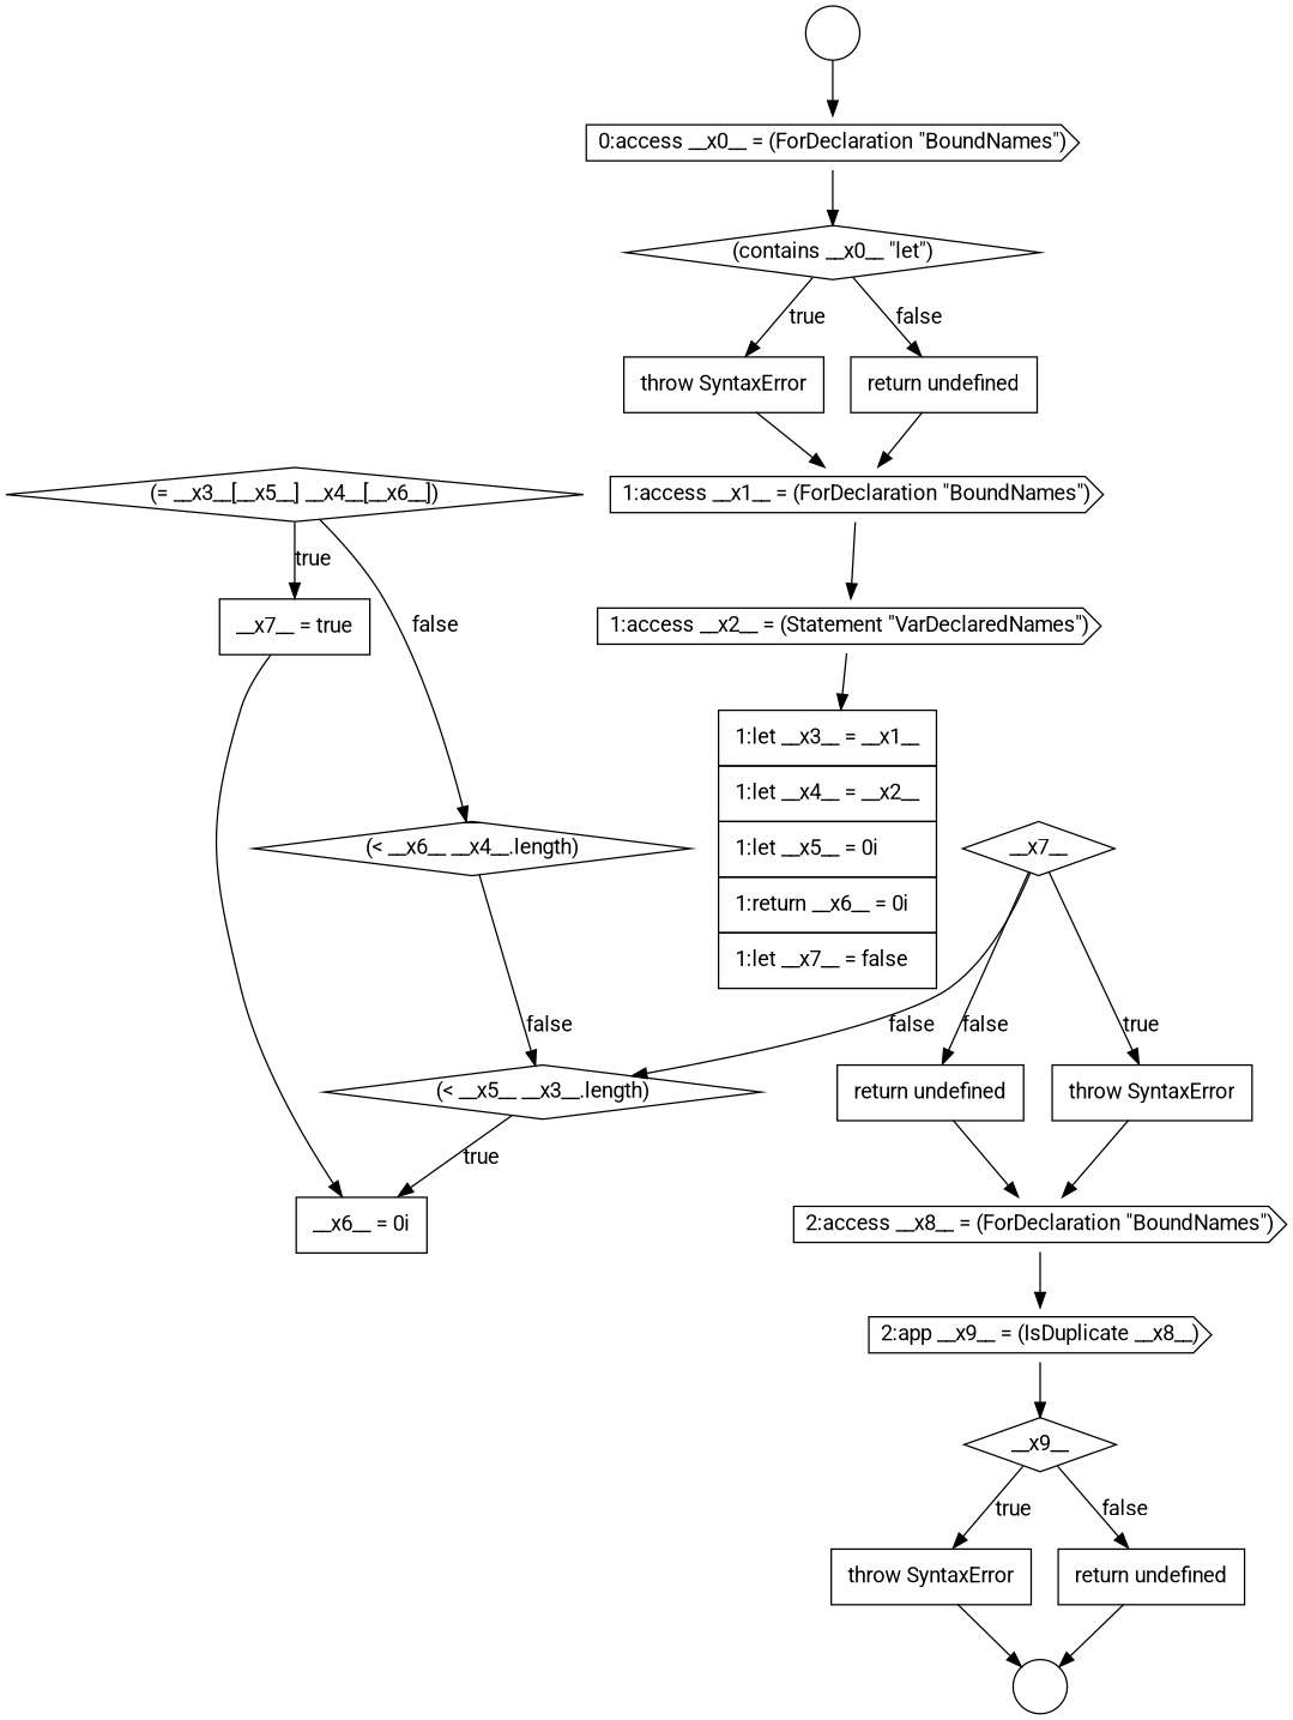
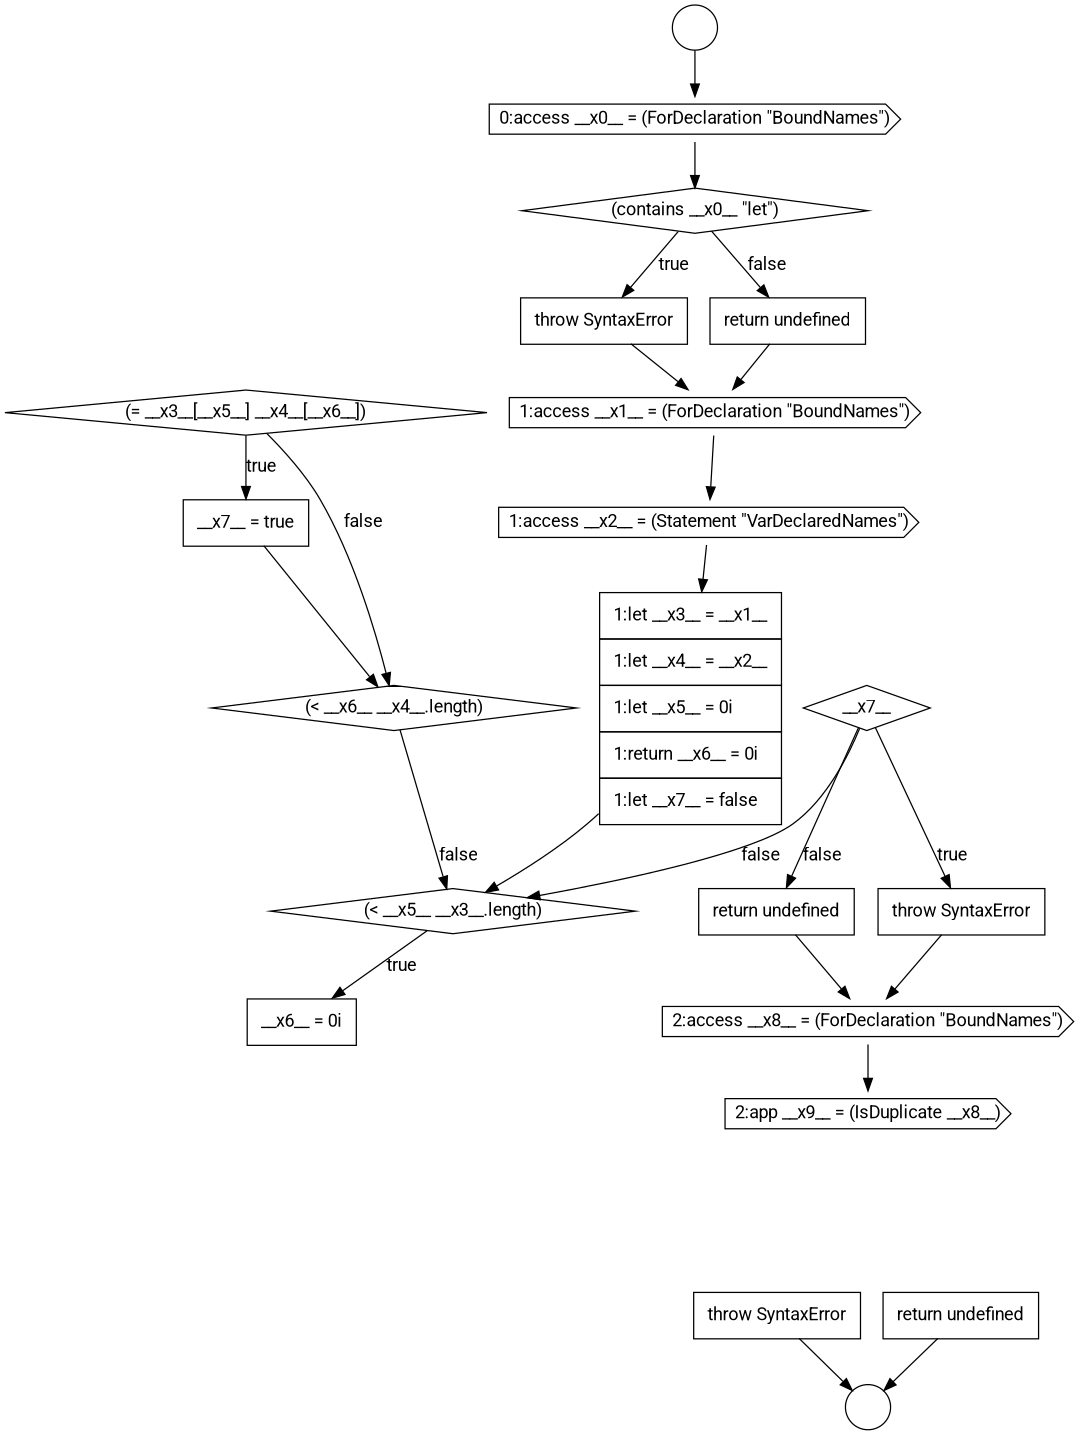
  digraph {
    fontname=Roboto
    node [color=black fillcolor=white fontname=Roboto shape=none style=filled]
    edge [color=black fontname=Roboto]
    n1 [label=<<font color="black">(contains __x0__ &quot;let&quot;)</font>> shape=diamond]
    n2 [label=<<font color="black">     <table border="0" cellborder="1" cellspacing="0" cellpadding="10">       <tr><td align="left">throw SyntaxError</td></tr>     </table>   </font>> margin=0]
    n3 [label=<<font color="black">     <table border="0" cellborder="1" cellspacing="0" cellpadding="10">       <tr><td align="left">return undefined</td></tr>     </table>   </font>> margin=0]
    n4 [label=<<font color="black">1:access __x1__ = (ForDeclaration &quot;BoundNames&quot;)</font>> shape=cds]
    n5 [label=<<font color="black">     <table border="0" cellborder="1" cellspacing="0" cellpadding="10">       <tr><td align="left">return undefined</td></tr>     </table>   </font>> margin=0]
    n6 [label=<<font color="black">2:access __x8__ = (ForDeclaration &quot;BoundNames&quot;)</font>> shape=cds]
    n7 [label=<<font color="black">2:app __x9__ = (IsDuplicate __x8__)</font>> shape=cds]
    n8 [label=<<font color="black">     <table border="0" cellborder="1" cellspacing="0" cellpadding="10">       <tr><td align="left">throw SyntaxError</td></tr>     </table>   </font>> margin=0]
    n9 [label=" " shape=circle]
    n10 [label=<<font color="black">(= __x3__[__x5__] __x4__[__x6__])</font>> shape=diamond]
    n11 [label=<<font color="black">(&lt; __x6__ __x4__.length)</font>> shape=diamond]
    n12 [label=<<font color="black">     <table border="0" cellborder="1" cellspacing="0" cellpadding="10">       <tr><td align="left">__x7__ = true</td></tr>     </table>   </font>> margin=0]
    n13 [label=<<font color="black">(&lt; __x5__ __x3__.length)</font>> shape=diamond]
    n14 [label=<<font color="black">0:access __x0__ = (ForDeclaration &quot;BoundNames&quot;)</font>> shape=cds]
-   n15 [label=<<font color="black">__x9__</font>> shape=diamond]
    n16 [label=<<font color="black">     <table border="0" cellborder="1" cellspacing="0" cellpadding="10">       <tr><td align="left">return undefined</td></tr>     </table>   </font>> margin=0]
    n17 [label=<<font color="black">     <table border="0" cellborder="1" cellspacing="0" cellpadding="10">       <tr><td align="left">throw SyntaxError</td></tr>     </table>   </font>> margin=0]
    n18 [label=<<font color="black">1:access __x2__ = (Statement &quot;VarDeclaredNames&quot;)</font>> shape=cds]
    n19 [label=<<font color="black">     <table border="0" cellborder="1" cellspacing="0" cellpadding="10">       <tr><td align="left">1:let __x3__ = __x1__</td></tr>       <tr><td align="left">1:let __x4__ = __x2__</td></tr>       <tr><td align="left">1:let __x5__ = 0i</td></tr>       <tr><td align="left">1:return __x6__ = 0i</td></tr>       <tr><td align="left">1:let __x7__ = false</td></tr>     </table>   </font>> margin=0]
    n20 [label=" " shape=circle]
    n21 [label=<<font color="black">     <table border="0" cellborder="1" cellspacing="0" cellpadding="10">       <tr><td align="left">__x6__ = 0i</td></tr>     </table>   </font>> margin=0]
    n22 [label=<<font color="black">__x7__</font>> shape=diamond]
    n1 -> n2 [label=<<font color="black">true</font>>]
    n1 -> n3 [label=<<font color="black">false</font>>]
    n2 -> n4
    n3 -> n4
    n4 -> n18
    n5 -> n6
    n6 -> n7
-   n7 -> n15
    n8 -> n9
    n10 -> n11 [label=<<font color="black">false</font>>]
    n10 -> n12 [label=<<font color="black">true</font>>]
    n11 -> n13 [label=<<font color="black">false</font>>]
-   n12 -> n21
+   n12 -> n11
    n13 -> n21 [label=<<font color="black">true</font>>]
    n14 -> n1
-   n15 -> n8 [label=<<font color="black">true</font>>]
-   n15 -> n16 [label=<<font color="black">false</font>>]
    n16 -> n9
    n17 -> n6
    n18 -> n19
+   n19 -> n13
    n20 -> n14
    n22 -> n5 [label=<<font color="black">false</font>>]
    n22 -> n13 [label=<<font color="black">false</font>>]
    n22 -> n17 [label=<<font color="black">true</font>>]
  }
